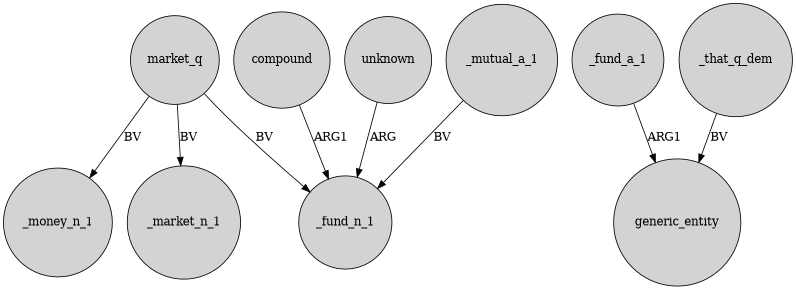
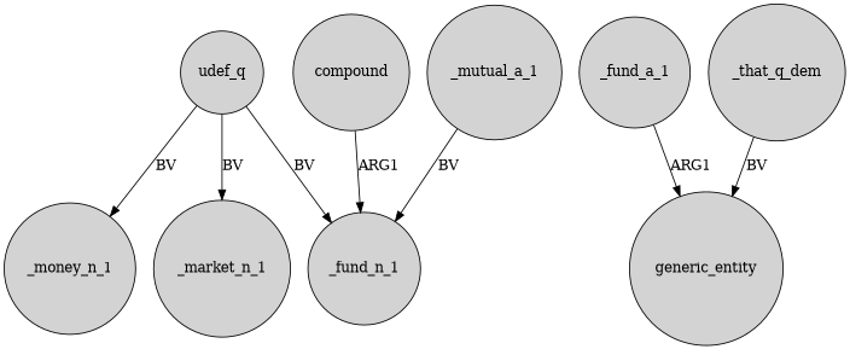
  digraph {
    node [shape=circle style=filled]
-   udef_q [label=market_q]
+   udef_q
    _money_n_1
    _market_n_1
    _fund_n_1
    compound
    n6 [label=_fund_a_1]
    generic_entity
-   unknown
    _that_q_dem
    _mutual_a_1
    udef_q -> _money_n_1 [label=BV]
    udef_q -> _market_n_1 [label=BV]
    udef_q -> _fund_n_1 [label=BV]
    compound -> _fund_n_1 [label=ARG1]
    n6 -> generic_entity [label=ARG1]
-   unknown -> _fund_n_1 [label=ARG]
    _that_q_dem -> generic_entity [label=BV]
    _mutual_a_1 -> _fund_n_1 [label=BV]
  }
